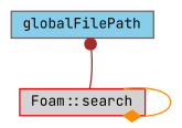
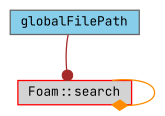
  digraph {
    rankdir=TB
    fontname="JetBrains Mono"
    node [fontname="JetBrains Mono" fontsize=10 shape=box style=filled]
    edge [fontname="JetBrains Mono" fontsize=10 labelfontname=Helvetica labelfontsize=10 style=solid]
    n1 [color=gray40 fillcolor=skyblue fontcolor=black height=0.2 label=globalFilePath width=0.4]
    n2 [color=red fillcolor=lightgrey height=0.2 label="Foam::search" width=0.4]
-   n2 -> n1 [color=brown arrowhead=dot]
+   n1 -> n2 [color=brown arrowhead=dot]
    n2 -> n2 [color=darkorange arrowhead=diamond]
  }
